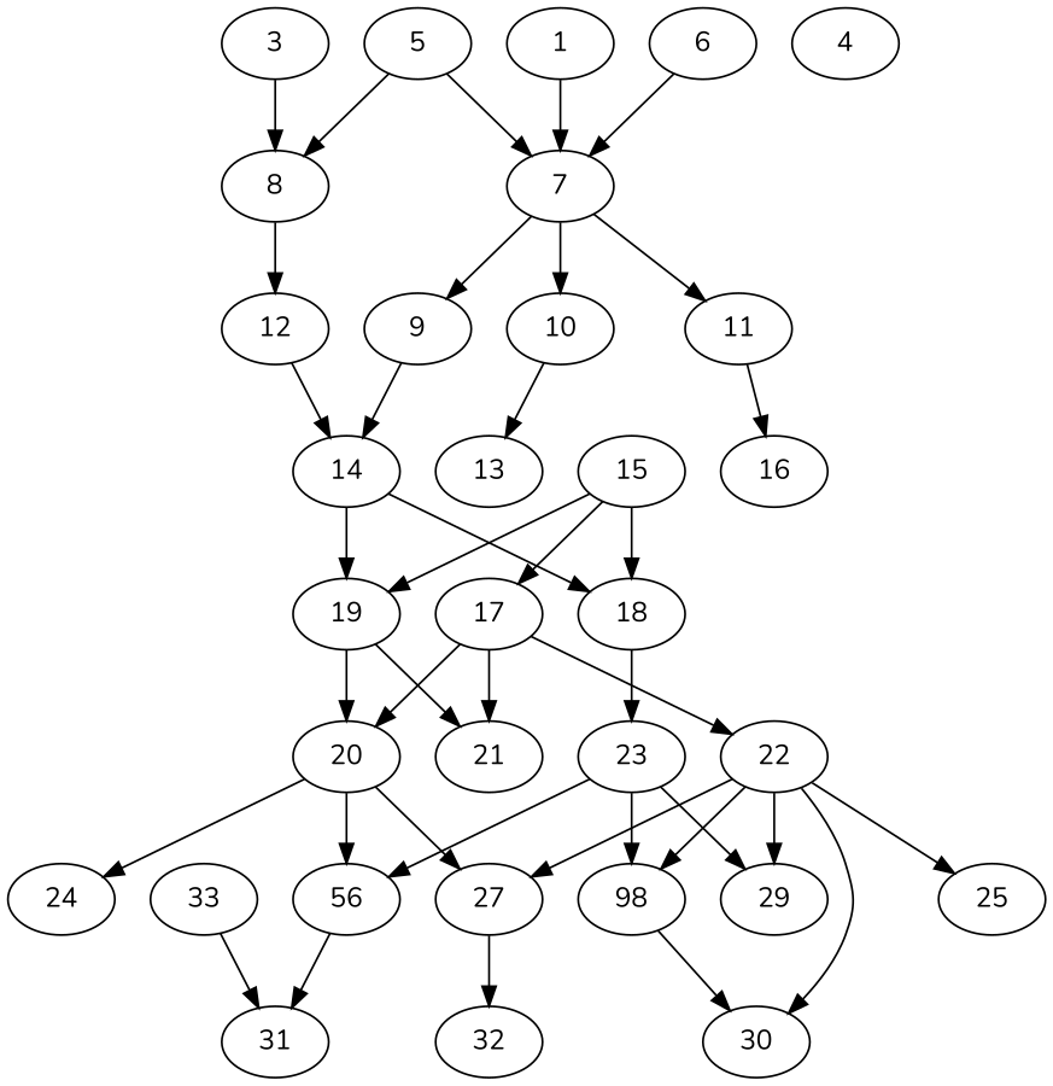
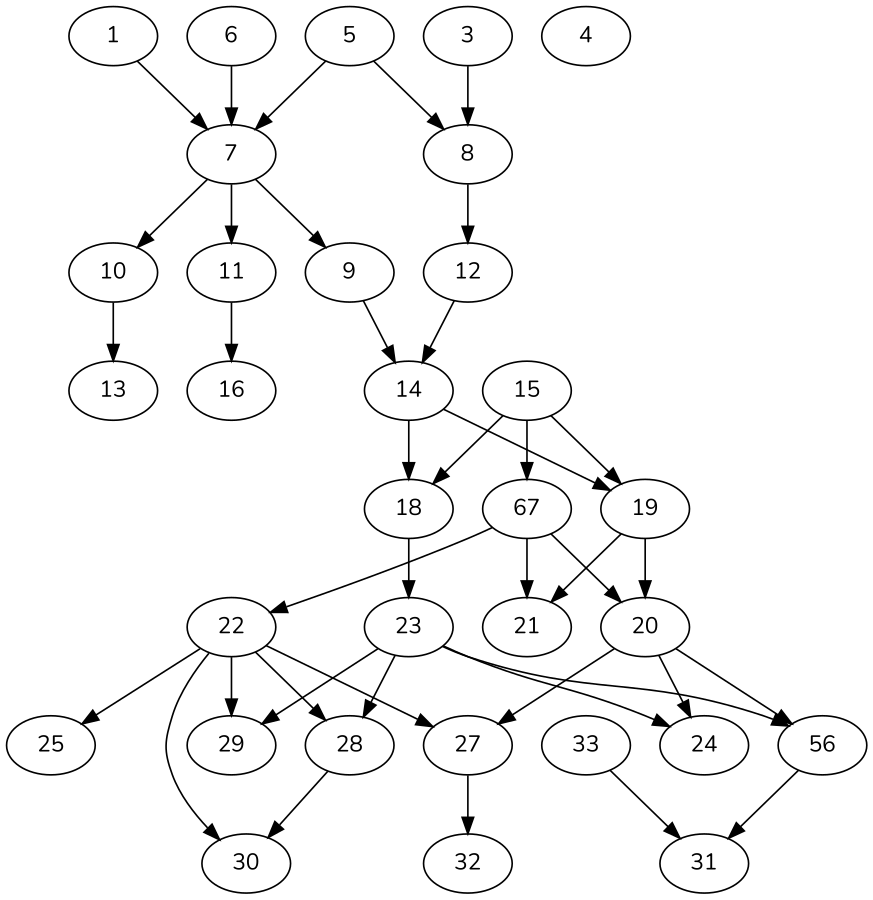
  digraph {
    fontname=Nunito
    node [alpha=0.12 fontname=Nunito]
    edge [fontname=Nunito]
    1 [alpha=0.02 expect_size=6204863948422532]
    7 [alpha=0.17 expect_size=8513400763211264]
    9 [alpha=0.16 expect_size=2285058789417462792192]
    10 [alpha=0.01 expect_size=903612698851853568]
    11 [alpha=0.15 expect_size=2122817636214572580864]
    14 [alpha=0.04 expect_size=1962936468481815296]
    13 [alpha=0.06 expect_size=1469600343958801920]
    16 [alpha=0.03 expect_size=59847910708519784]
    3 [alpha=0.10 expect_size=504216597909035024384]
    8 [alpha=0.11 expect_size=203238222299238760448]
    12 [expect_size=11178507663773926]
    4 [alpha=0.13 expect_size=1240970142918719307776]
    5 [alpha=0.04 expect_size=40027075172735624]
    6 [alpha=0.15 expect_size=766860632213145255936]
    18 [alpha=0.11 expect_size=646687934359011328000]
    19 [alpha=0.16 expect_size=106932178725634048000]
    15 [expect_size=69392359877153992]
-   17 [alpha=0.09 expect_size=2614015213589953536]
+   17 [alpha=0.09 expect_size=2614015213589953536 label=67]
    23 [expect_size=684249654633677440]
    20 [alpha=0.01 expect_size=12931678760959008]
    21 [alpha=0.08 expect_size=8731381955870422]
    22 [alpha=0.04 expect_size=2220533489331387498496]
    24 [alpha=0.16 expect_size=55718219875568120]
    n24 [alpha=0.04 expect_size=1948976964242409259008 label=56]
-   28 [alpha=0.10 expect_size=30684400253277100 label=98]
+   28 [alpha=0.10 expect_size=30684400253277100]
    29 [expect_size=23495594878613508]
    27 [alpha=0.06 expect_size=1620853944683723751424]
    30 [alpha=0.11 expect_size=1922173108340195]
    25 [alpha=0.08 expect_size=37907553955821776]
    31 [alpha=0.03 expect_size=106657759239340032000]
    32 [alpha=0.08 expect_size=612834798040999002112]
    33 [expect_size=11515744330157652]
    1 -> 7
    7 -> 9
    7 -> 10
    7 -> 11
    9 -> 14
    10 -> 13
    11 -> 16
    14 -> 18
    14 -> 19
    3 -> 8
    8 -> 12
    12 -> 14
    5 -> 7
    5 -> 8
    6 -> 7
    18 -> 23
    19 -> 20
    19 -> 21
    15 -> 18
    15 -> 19
    15 -> 17
    17 -> 20
    17 -> 21
    17 -> 22
+   23 -> 24
    23 -> n24
    23 -> 28
    23 -> 29
    20 -> 24
    20 -> n24
    20 -> 27
    22 -> 28
    22 -> 29
    22 -> 27
    22 -> 30
    22 -> 25
    n24 -> 31
    28 -> 30
    27 -> 32
    33 -> 31
  }
